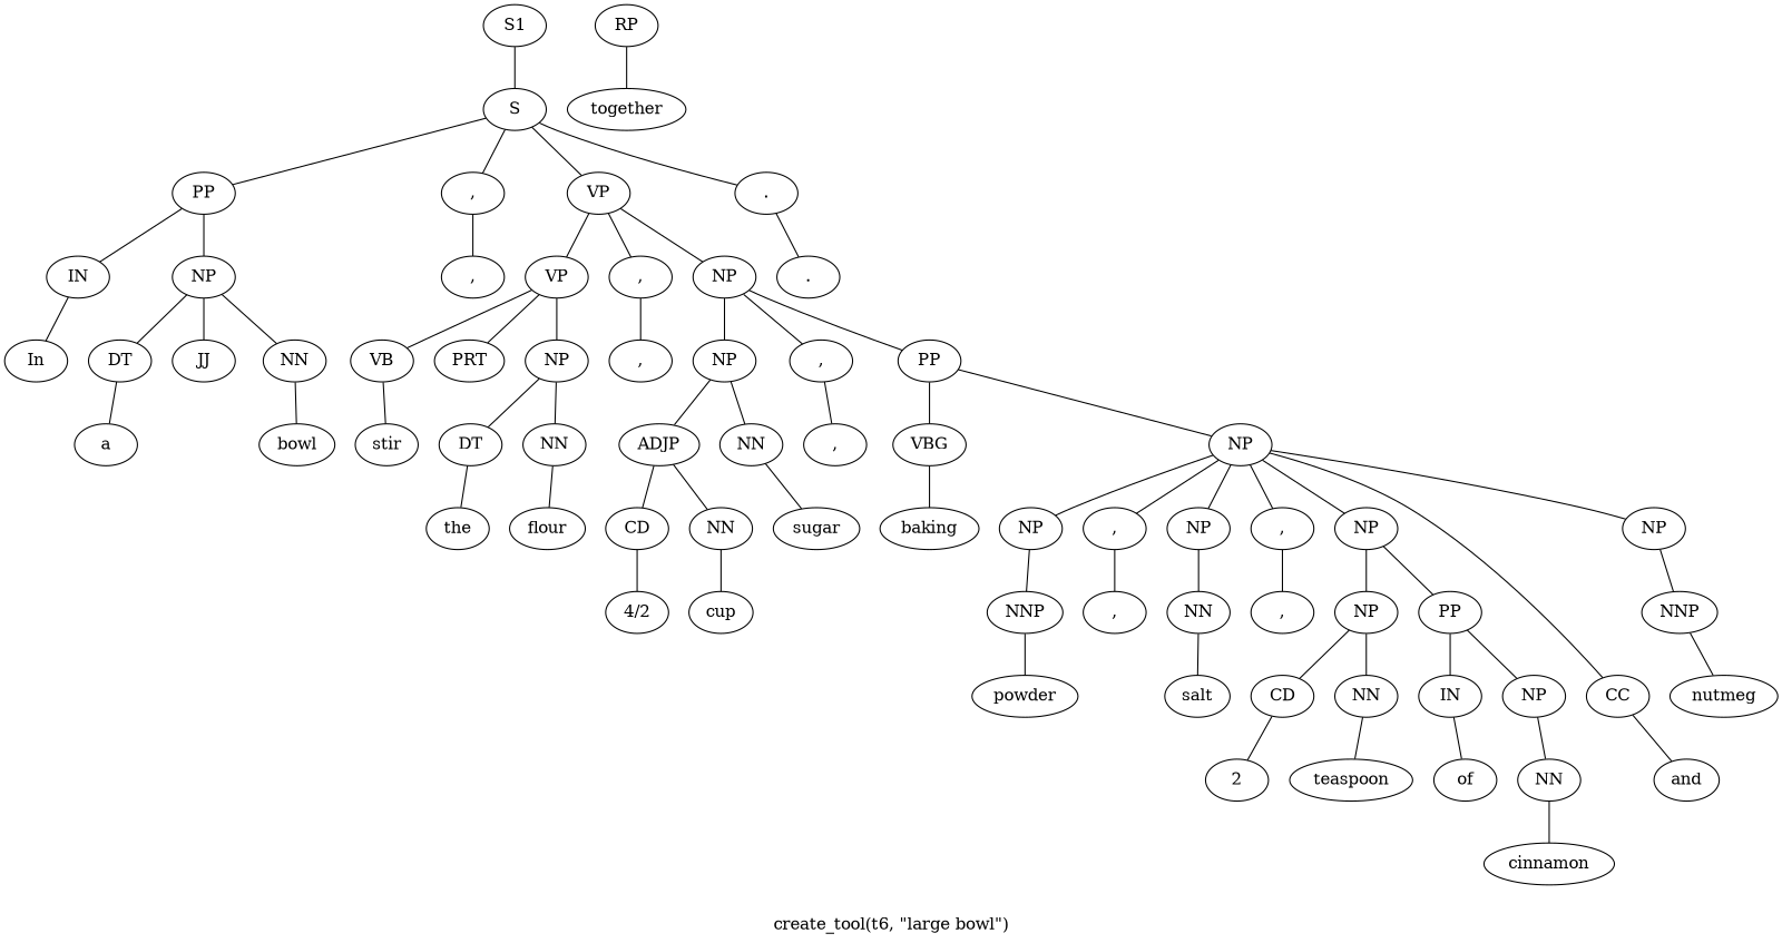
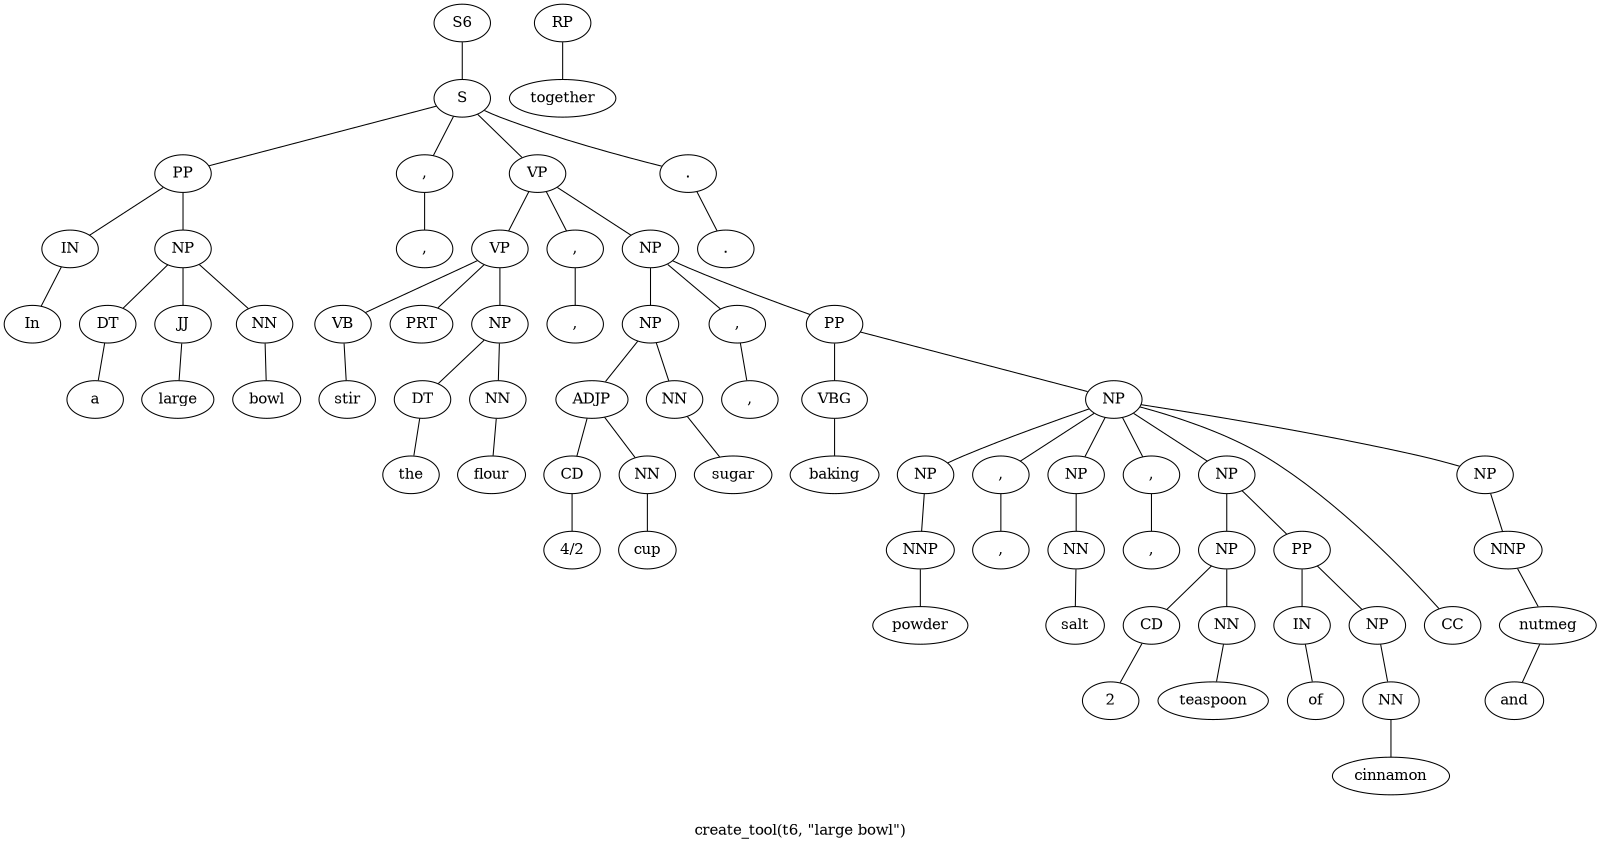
  graph {
    label="create_tool(t6, \"large bowl\")"
-   n1 [label=S1]
+   n1 [label=S6]
    n2 [label=S]
    n3 [label=PP]
    n4 [label=","]
    n5 [label=VP]
    n6 [label="."]
    n7 [label=IN]
    n8 [label=NP]
    n9 [label=","]
    n10 [label=VP]
    n11 [label=","]
    n12 [label=NP]
    n13 [label="."]
    n14 [label=In]
    n15 [label=DT]
    n16 [label=JJ]
    n17 [label=NN]
    n18 [label=a]
+   n19 [label=large]
    n20 [label=bowl]
    n21 [label=VB]
    n22 [label=PRT]
    n23 [label=NP]
    n24 [label=","]
    n25 [label=NP]
    n26 [label=","]
    n27 [label=PP]
    n28 [label=stir]
    n29 [label=DT]
    n30 [label=NN]
    n31 [label=RP]
    n32 [label=together]
    n33 [label=the]
    n34 [label=flour]
    n35 [label=ADJP]
    n36 [label=NN]
    n37 [label=","]
    n38 [label=VBG]
    n39 [label=NP]
    n40 [label=CD]
    n41 [label=NN]
    n42 [label=sugar]
    n43 [label="4/2"]
    n44 [label=cup]
    n45 [label=baking]
    n46 [label=NP]
    n47 [label=","]
    n48 [label=NP]
    n49 [label=","]
    n50 [label=NP]
    n51 [label=CC]
    n52 [label=NP]
    n53 [label=NNP]
    n54 [label=","]
    n55 [label=NN]
    n56 [label=","]
    n57 [label=NP]
    n58 [label=PP]
    n59 [label=and]
    n60 [label=NNP]
    n61 [label=powder]
    n62 [label=salt]
    n63 [label=CD]
    n64 [label=NN]
    n65 [label=IN]
    n66 [label=NP]
    n67 [label=2]
    n68 [label=teaspoon]
    n69 [label=of]
    n70 [label=NN]
    n71 [label=cinnamon]
    n72 [label=nutmeg]
    n1 -- n2
    n2 -- n3
    n2 -- n4
    n2 -- n5
    n2 -- n6
    n3 -- n7
    n3 -- n8
    n4 -- n9
    n5 -- n10
    n5 -- n11
    n5 -- n12
    n6 -- n13
    n7 -- n14
    n8 -- n15
    n8 -- n16
    n8 -- n17
    n10 -- n21
    n10 -- n22
    n10 -- n23
    n11 -- n24
    n12 -- n25
    n12 -- n26
    n12 -- n27
    n15 -- n18
+   n16 -- n19
    n17 -- n20
    n21 -- n28
    n23 -- n29
    n23 -- n30
    n25 -- n35
    n25 -- n36
    n26 -- n37
    n27 -- n38
    n27 -- n39
    n29 -- n33
    n30 -- n34
    n31 -- n32
    n35 -- n40
    n35 -- n41
    n36 -- n42
    n38 -- n45
    n39 -- n46
    n39 -- n47
    n39 -- n48
    n39 -- n49
    n39 -- n50
    n39 -- n51
    n39 -- n52
    n40 -- n43
    n41 -- n44
    n46 -- n53
    n47 -- n54
    n48 -- n55
    n49 -- n56
    n50 -- n57
    n50 -- n58
-   n51 -- n59
+   n72 -- n59
    n52 -- n60
    n53 -- n61
    n55 -- n62
    n57 -- n63
    n57 -- n64
    n58 -- n65
    n58 -- n66
    n60 -- n72
    n63 -- n67
    n64 -- n68
    n65 -- n69
    n66 -- n70
    n70 -- n71
  }
